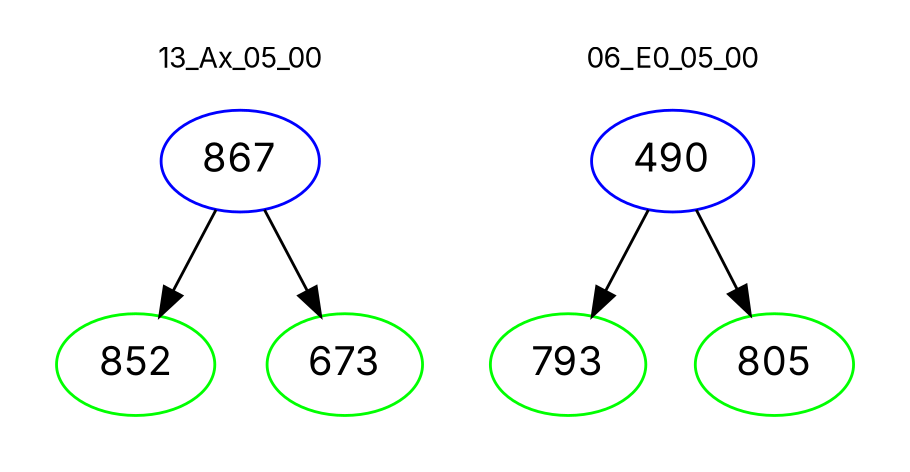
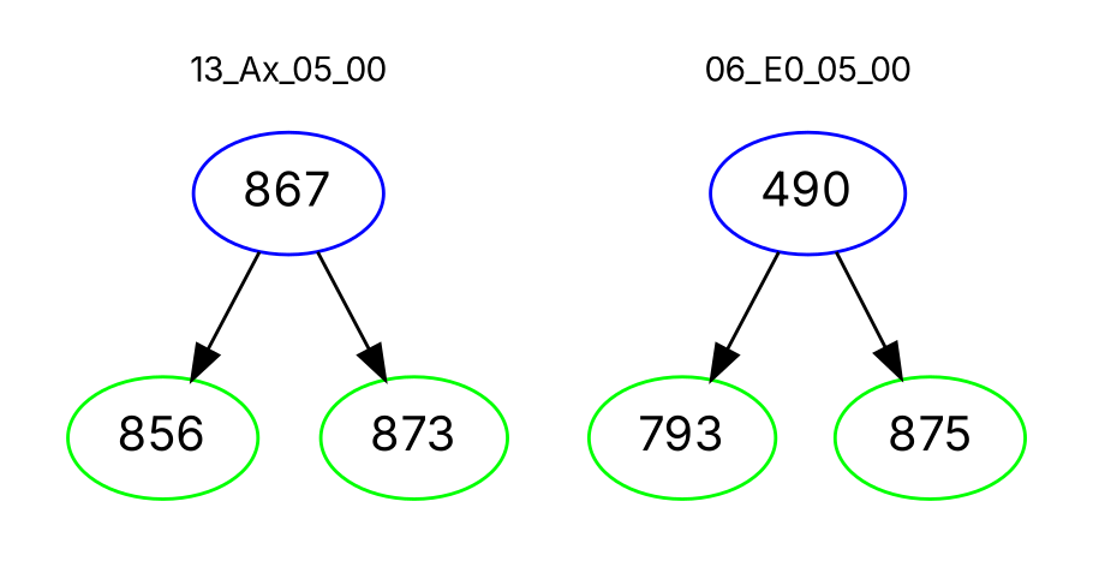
  digraph {
    fontname=Inter
    node [color=green fontname=Inter]
    edge [color=black fontname=Inter]
    n1 [color=blue label=867]
-   n2 [label=852]
-   n3 [label=673]
+   n2 [label=856]
+   n3 [label=873]
    n4 [color=blue label=490]
    n5 [label=793]
-   n6 [label=805]
+   n6 [label=875]
    subgraph cluster_1 {
      color=white
      fontsize=10
      label="13_Ax_05_00"
      n1
      n2
      n3
    }
    subgraph cluster_2 {
      color=white
      fontsize=10
      label="06_E0_05_00"
      n4
      n5
      n6
    }
    n1 -> n2
    n1 -> n3
    n4 -> n5
    n4 -> n6
  }
